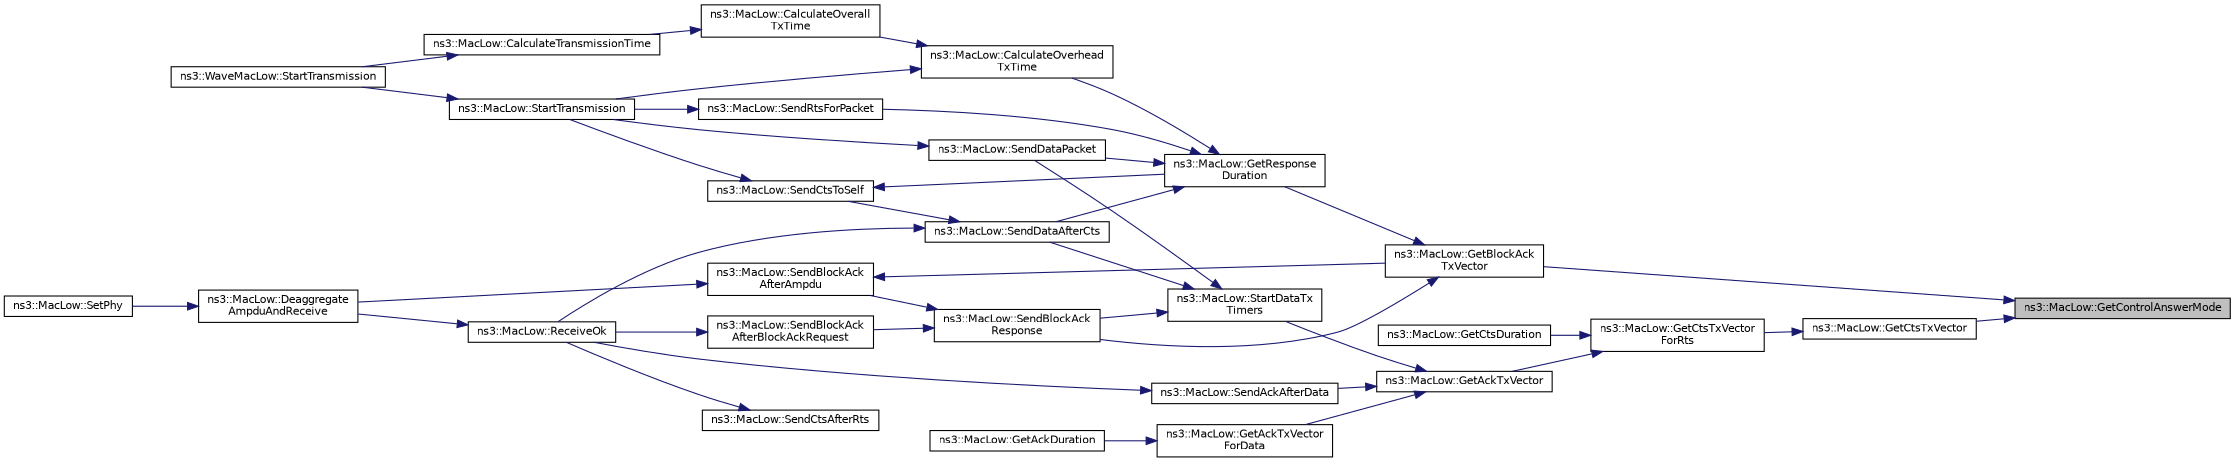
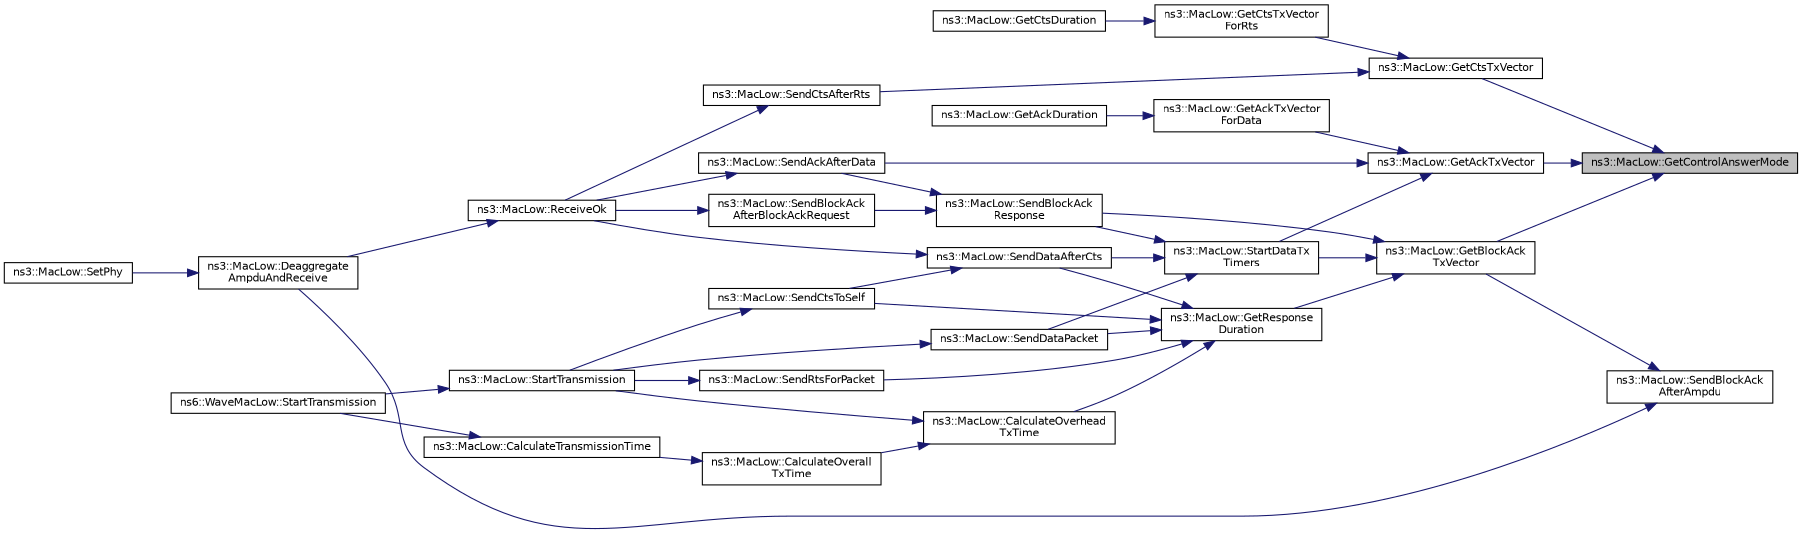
  digraph {
    rankdir=RL
    node [color=black fillcolor=white fontname=Helvetica fontsize=10 shape=record style=filled]
    edge [color=midnightblue dir=back fontname=Helvetica fontsize=10 labelfontname=Helvetica labelfontsize=10 style=solid]
    n1 [fillcolor=grey75 fontcolor=black height=0.2 label="ns3::MacLow::GetControlAnswerMode" width=0.4]
    n2 [height=0.2 label="ns3::MacLow::GetAckTxVector" width=0.4]
    n3 [height=0.2 label="ns3::MacLow::GetBlockAck\lTxVector" width=0.4]
    n4 [height=0.2 label="ns3::MacLow::GetCtsTxVector" width=0.4]
    n5 [height=0.2 label="ns3::MacLow::GetAckTxVector\lForData" width=0.4]
    n6 [height=0.2 label="ns3::MacLow::SendAckAfterData" width=0.4]
    n7 [height=0.2 label="ns3::MacLow::StartDataTx\lTimers" width=0.4]
    n8 [height=0.2 label="ns3::MacLow::SendBlockAck\lResponse" width=0.4]
    n9 [height=0.2 label="ns3::MacLow::GetResponse\lDuration" width=0.4]
    n10 [height=0.2 label="ns3::MacLow::GetCtsTxVector\lForRts" width=0.4]
    n11 [height=0.2 label="ns3::MacLow::SendCtsAfterRts" width=0.4]
    n12 [height=0.2 label="ns3::MacLow::GetAckDuration" width=0.4]
    n13 [height=0.2 label="ns3::MacLow::ReceiveOk" width=0.4]
    n14 [height=0.2 label="ns3::MacLow::SendDataAfterCts" width=0.4]
    n15 [height=0.2 label="ns3::MacLow::SendDataPacket" width=0.4]
    n16 [height=0.2 label="ns3::MacLow::Deaggregate\lAmpduAndReceive" width=0.4]
    n17 [height=0.2 label="ns3::MacLow::SetPhy" width=0.4]
    n18 [height=0.2 label="ns3::MacLow::SendBlockAck\lAfterAmpdu" width=0.4]
    n19 [height=0.2 label="ns3::MacLow::SendBlockAck\lAfterBlockAckRequest" width=0.4]
    n20 [height=0.2 label="ns3::MacLow::SendCtsToSelf" width=0.4]
    n21 [height=0.2 label="ns3::MacLow::StartTransmission" width=0.4]
-   n22 [height=0.2 label="ns3::WaveMacLow::StartTransmission" width=0.4]
+   n22 [height=0.2 label="ns6::WaveMacLow::StartTransmission" width=0.4]
    n23 [height=0.2 label="ns3::MacLow::CalculateOverhead\lTxTime" width=0.4]
    n24 [height=0.2 label="ns3::MacLow::SendRtsForPacket" width=0.4]
    n25 [height=0.2 label="ns3::MacLow::CalculateOverall\lTxTime" width=0.4]
    n26 [height=0.2 label="ns3::MacLow::CalculateTransmissionTime" width=0.4]
    n27 [height=0.2 label="ns3::MacLow::GetCtsDuration" width=0.4]
-   n10 -> n2
+   n1 -> n2
    n1 -> n3
    n1 -> n4
    n2 -> n5
    n2 -> n6
    n2 -> n7
+   n3 -> n7
    n3 -> n8
    n3 -> n9
    n4 -> n10
+   n4 -> n11
    n5 -> n12
    n6 -> n13
    n7 -> n8
    n7 -> n14
    n7 -> n15
-   n8 -> n18
+   n8 -> n6
    n8 -> n19
    n9 -> n14
    n9 -> n15
-   n20 -> n9
+   n9 -> n20
    n9 -> n23
    n9 -> n24
    n10 -> n27
    n11 -> n13
    n13 -> n16
    n14 -> n13
    n14 -> n20
    n15 -> n21
    n16 -> n17
    n18 -> n3
    n18 -> n16
    n19 -> n13
    n20 -> n21
    n21 -> n22
    n23 -> n21
    n23 -> n25
    n24 -> n21
    n25 -> n26
    n26 -> n22
  }
